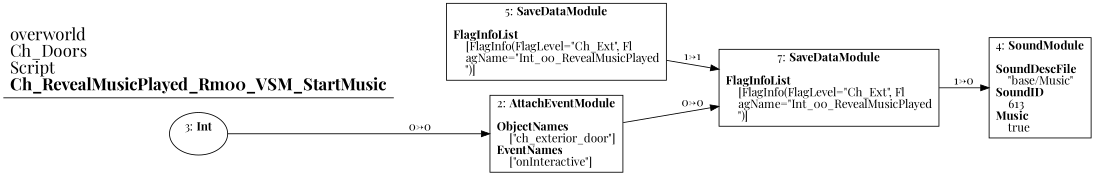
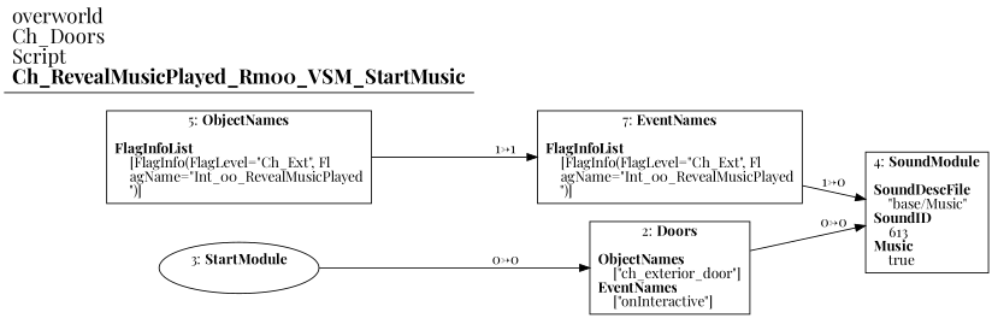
  digraph {
    fontname="Playfair Display"
    rankdir=LR
    splines=spline
    node [fontname="Playfair Display" shape=box]
    edge [fontname="Playfair Display"]
-   n1 [label=<2: <b>AttachEventModule</b><br/><br/><b>ObjectNames</b><br align="left"/>    [&quot;ch_exterior_door&quot;]<br align="left"/><b>EventNames</b><br align="left"/>    [&quot;onInteractive&quot;]<br align="left"/>>]
-   n2 [label=<7: <b>SaveDataModule</b><br/><br/><b>FlagInfoList</b><br align="left"/>    [FlagInfo(FlagLevel=&quot;Ch_Ext&quot;, Fl<br align="left"/>    agName=&quot;Int_00_RevealMusicPlayed<br align="left"/>    &quot;)]<br align="left"/>>]
+   n1 [label=<2: <b>Doors</b><br/><br/><b>ObjectNames</b><br align="left"/>    [&quot;ch_exterior_door&quot;]<br align="left"/><b>EventNames</b><br align="left"/>    [&quot;onInteractive&quot;]<br align="left"/>>]
+   n2 [label=<7: <b>EventNames</b><br/><br/><b>FlagInfoList</b><br align="left"/>    [FlagInfo(FlagLevel=&quot;Ch_Ext&quot;, Fl<br align="left"/>    agName=&quot;Int_00_RevealMusicPlayed<br align="left"/>    &quot;)]<br align="left"/>>]
    n3 [label=<4: <b>SoundModule</b><br/><br/><b>SoundDescFile</b><br align="left"/>    &quot;base/Music&quot;<br align="left"/><b>SoundID</b><br align="left"/>    613<br align="left"/><b>Music</b><br align="left"/>    true<br align="left"/>>]
-   n4 [label=<5: <b>SaveDataModule</b><br/><br/><b>FlagInfoList</b><br align="left"/>    [FlagInfo(FlagLevel=&quot;Ch_Ext&quot;, Fl<br align="left"/>    agName=&quot;Int_00_RevealMusicPlayed<br align="left"/>    &quot;)]<br align="left"/>>]
-   n5 [label=<3: <b>Int</b><br/><br/>> shape=oval]
+   n4 [label=<5: <b>ObjectNames</b><br/><br/><b>FlagInfoList</b><br align="left"/>    [FlagInfo(FlagLevel=&quot;Ch_Ext&quot;, Fl<br align="left"/>    agName=&quot;Int_00_RevealMusicPlayed<br align="left"/>    &quot;)]<br align="left"/>>]
+   n5 [label=<3: <b>StartModule</b><br/><br/>> shape=oval]
    n6 [label=<<font point-size="20">overworld<br align="left"/>Ch_Doors<br align="left"/>Script<br align="left"/><b>Ch_RevealMusicPlayed_Rm00_VSM_StartMusic</b><br align="left"/></font>> shape=underline]
-   n1 -> n2 [label="0→0"]
+   n1 -> n3 [label="0→0"]
    n2 -> n3 [label="1→0"]
    n4 -> n2 [label="1→1"]
    n5 -> n1 [label="0→0"]
  }
